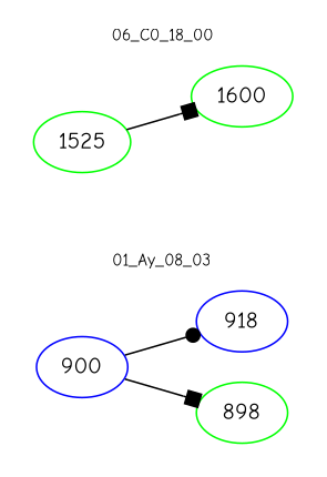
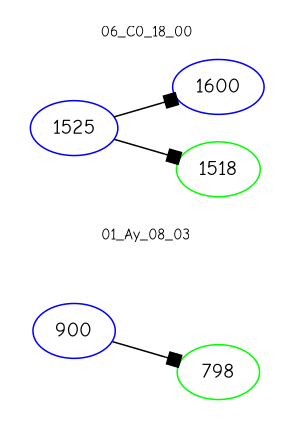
  digraph {
    fontname="Comic Neue"
    rankdir=LR
    node [color=blue fontname="Comic Neue"]
    edge [arrowhead=box color=black fontname="Comic Neue"]
    n1 [label=900]
-   n2 [color=green label=898]
-   n3 [label=918]
-   n4 [color=green label=1525]
-   n6 [color=green label=1600]
+   n2 [color=green label=798]
+   n4 [label=1525]
+   n5 [color=green label=1518]
+   n6 [label=1600]
    subgraph cluster_1 {
      color=white
      fontsize=10
      label="01_Ay_08_03"
      n1
      n2
-     n3
    }
    subgraph cluster_2 {
      color=white
      fontsize=10
      label="06_C0_18_00"
      n4
+     n5
      n6
    }
    n1 -> n2
-   n1 -> n3 [arrowhead=dot]
+   n4 -> n5
    n4 -> n6
  }
